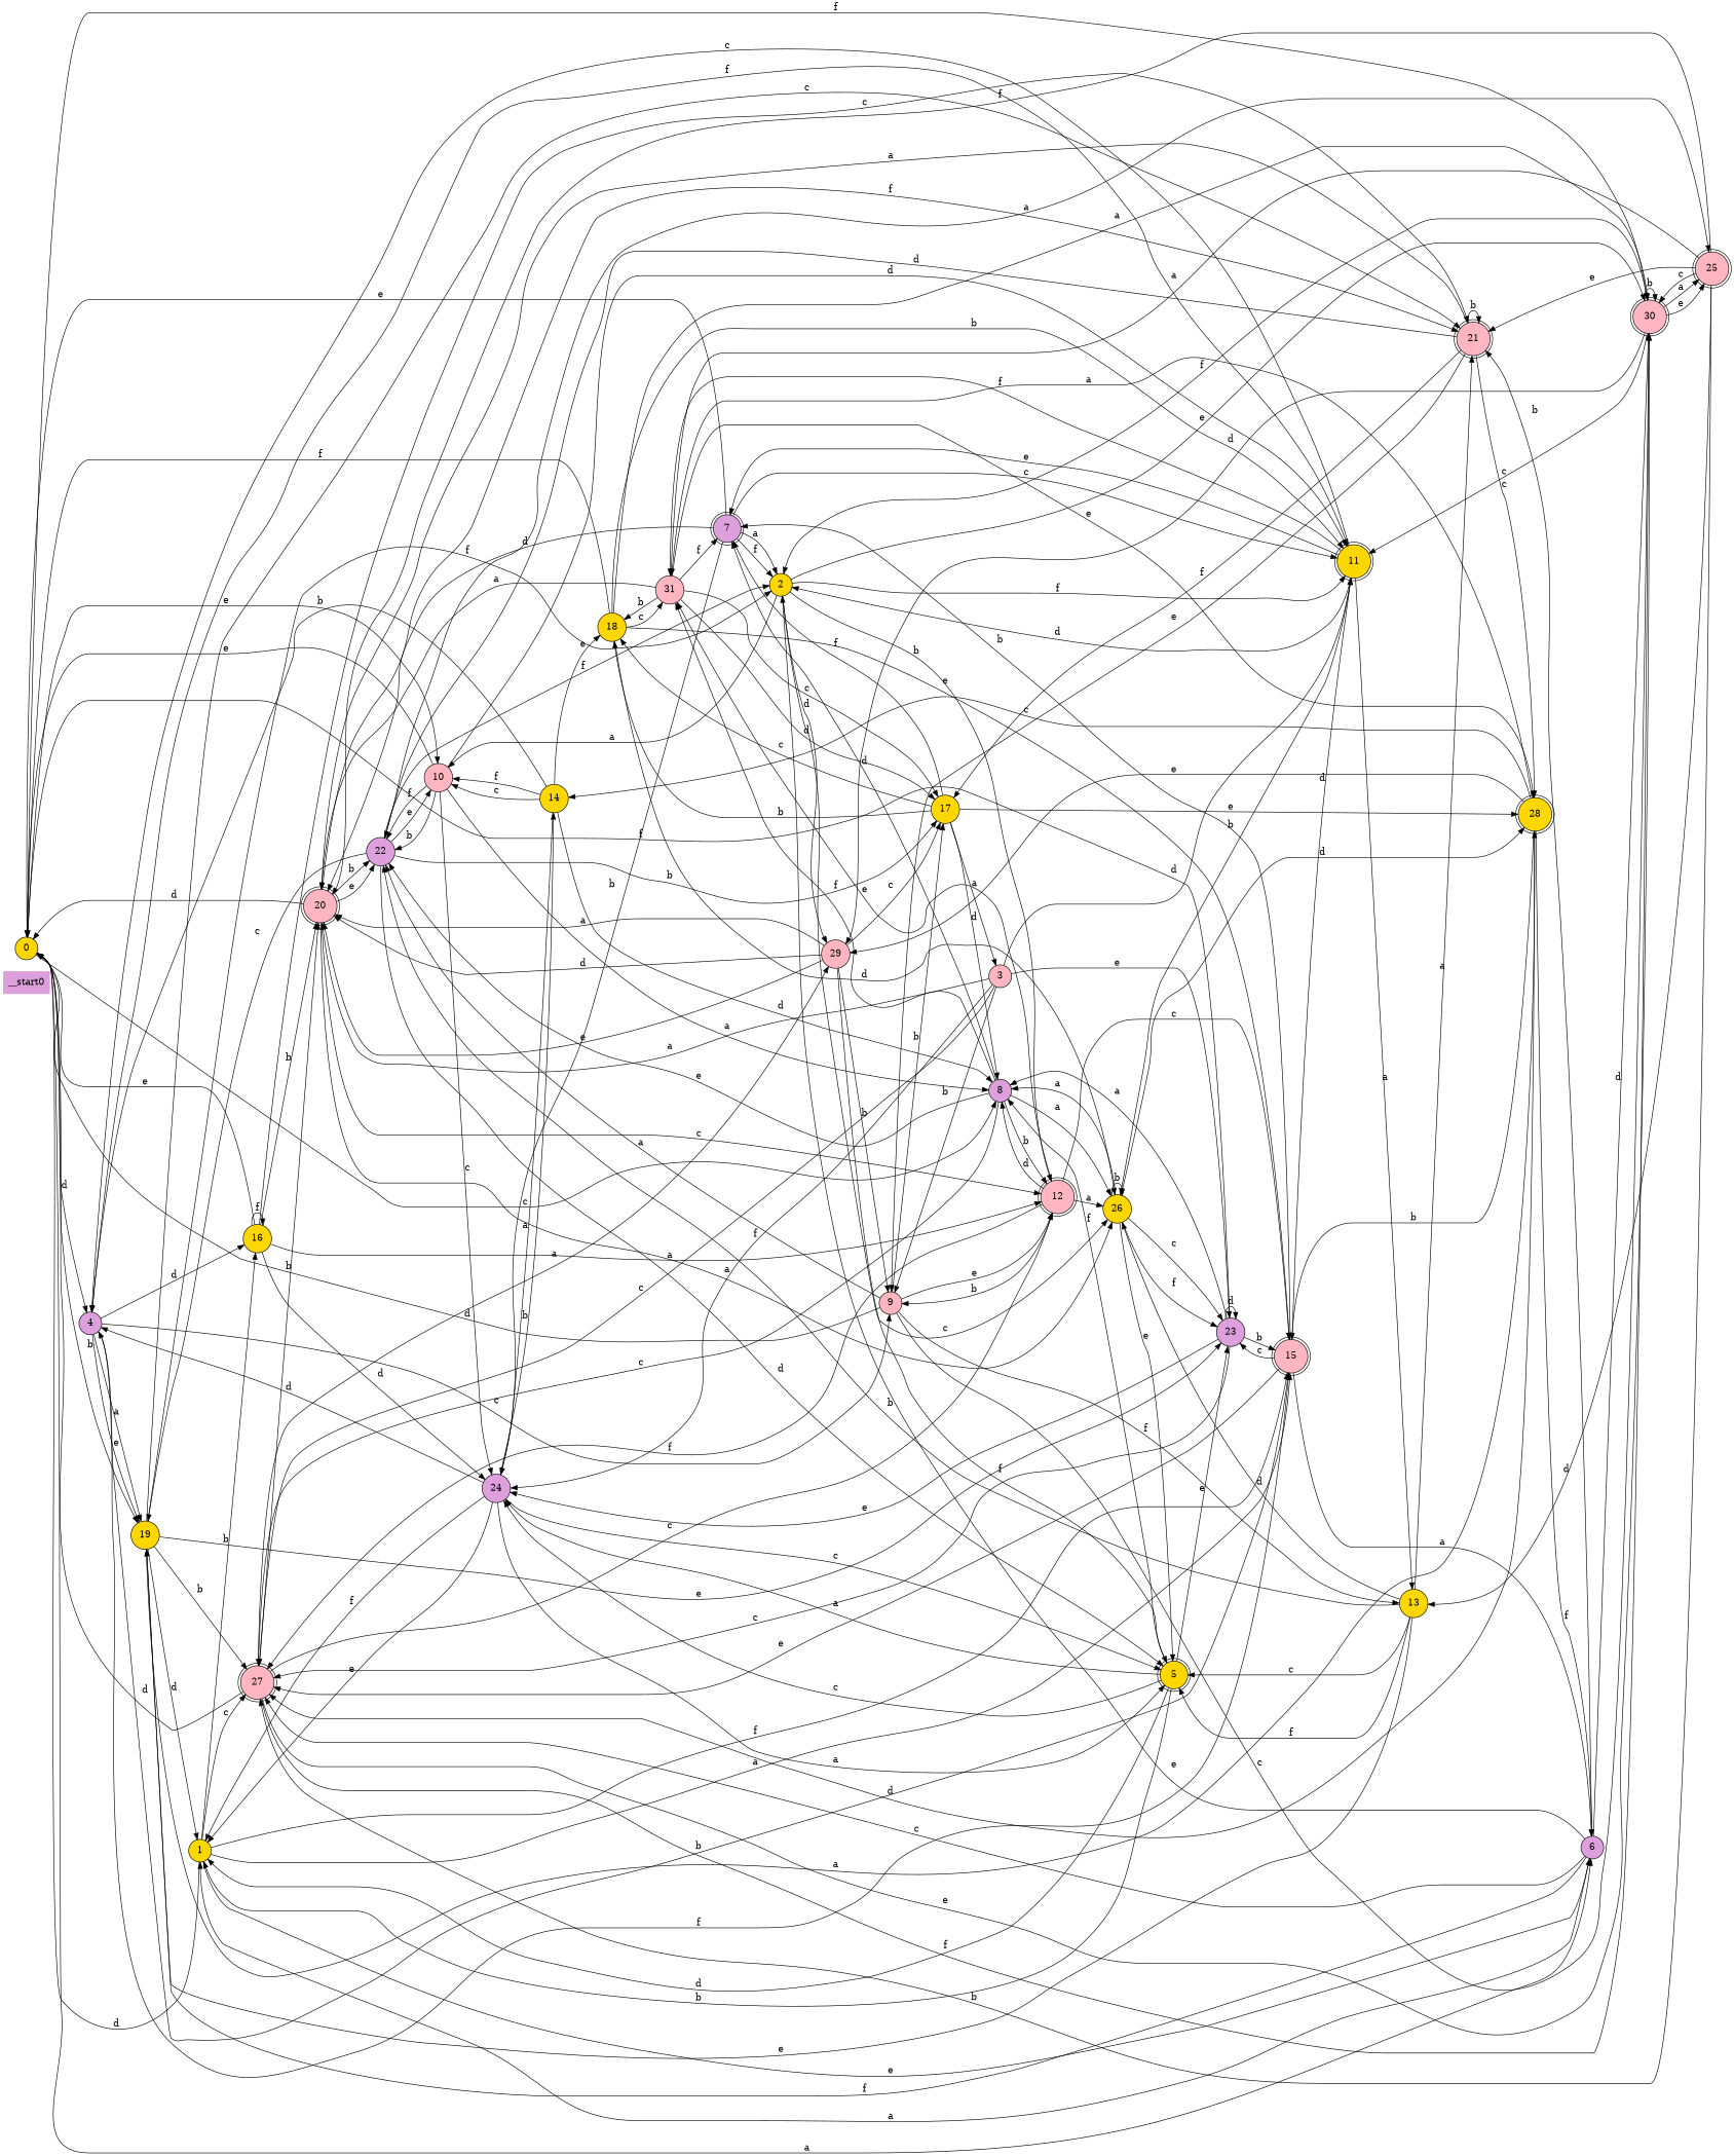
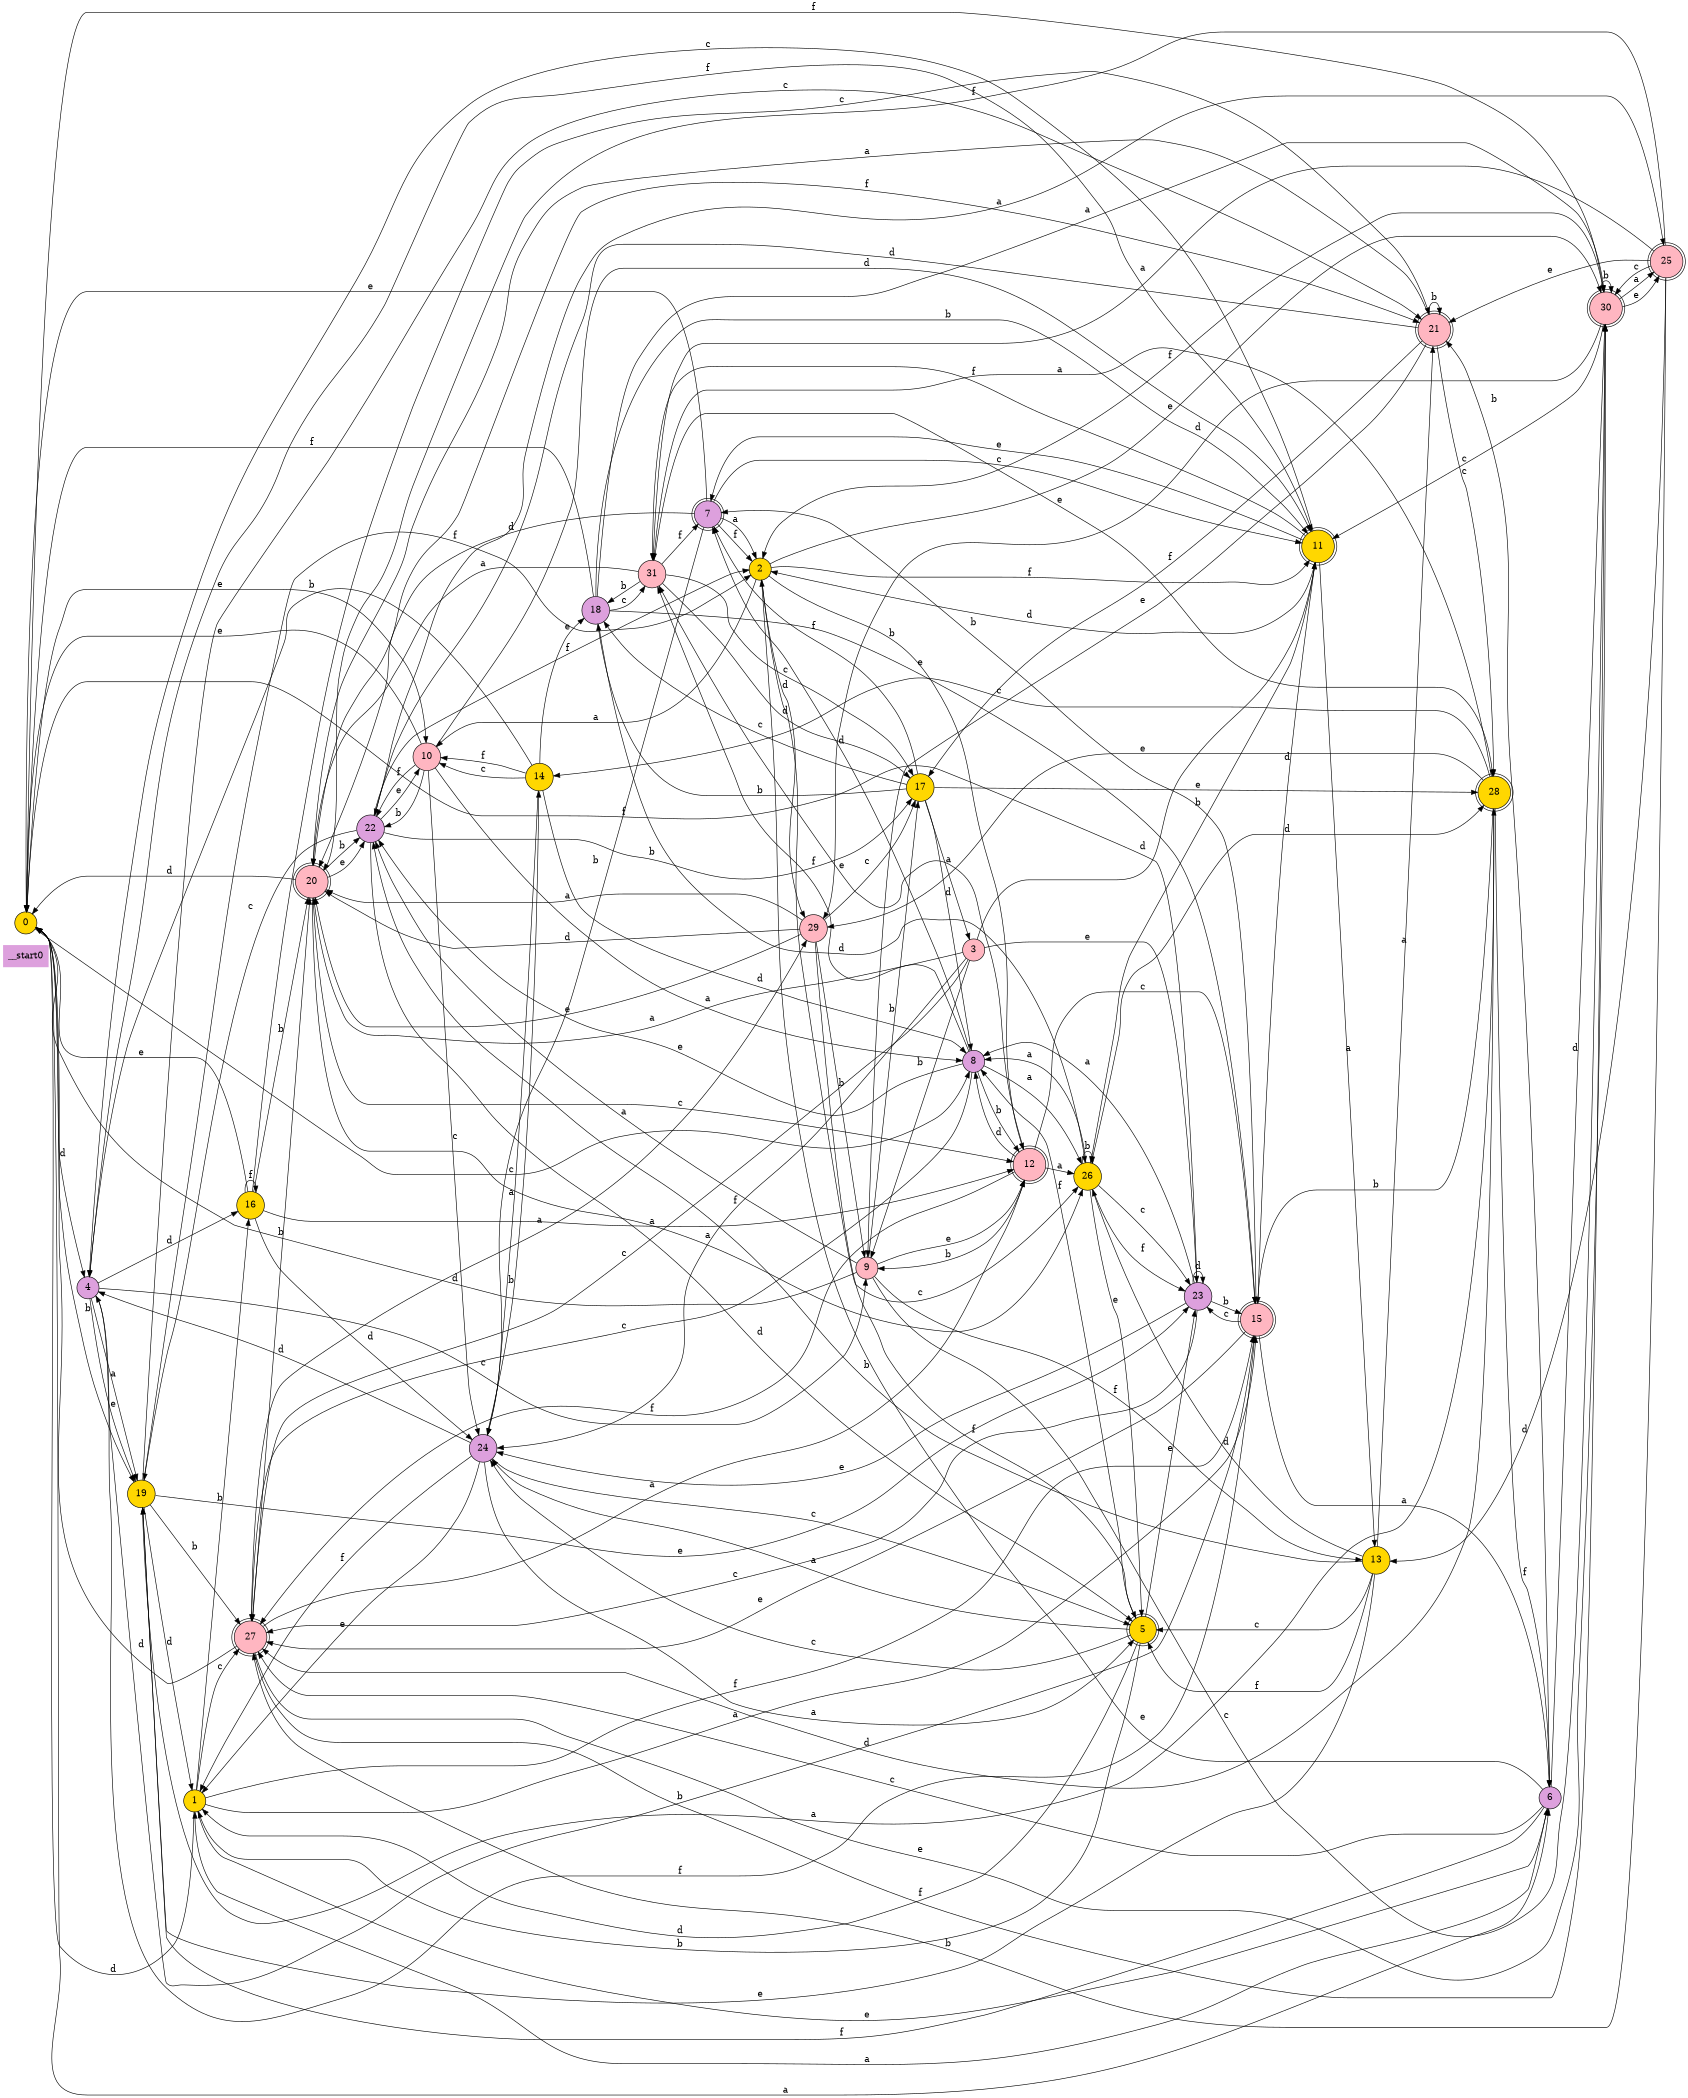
  digraph {
    rankdir=LR
    node [fillcolor=gold shape=circle style=filled color=black]
    __start0 [fillcolor=plum shape=none color=""]
    n2 [label=0]
    n3 [fillcolor=plum label=4]
    n4 [fillcolor=plum label=6]
    n5 [fillcolor=plum label=8]
    n6 [fillcolor=lightpink label=10]
    n7 [label=19]
    n8 [fillcolor=lightpink label=30 shape=doublecircle style="rounded,filled"]
    n9 [fillcolor=lightpink label=15 shape=doublecircle style="rounded,filled"]
    n10 [label=16]
    n11 [label=11 shape=doublecircle style="rounded,filled"]
    n12 [fillcolor=lightpink label=9]
    n13 [label=1]
    n14 [fillcolor=lightpink label=27 shape=doublecircle style="rounded,filled"]
    n15 [label=2]
    n16 [fillcolor=lightpink label=21 shape=doublecircle style="rounded,filled"]
    n17 [fillcolor=lightpink label=12 shape=doublecircle style="rounded,filled"]
    n18 [label=26]
    n19 [fillcolor=plum label=7 shape=doublecircle style="rounded,filled"]
    n20 [fillcolor=plum label=22]
    n21 [fillcolor=lightpink label=31]
    n22 [fillcolor=plum label=24]
    n23 [fillcolor=plum label=23]
    n24 [label=28 shape=doublecircle style="rounded,filled"]
    n25 [fillcolor=lightpink label=29]
    n26 [fillcolor=lightpink label=25 shape=doublecircle style="rounded,filled"]
    n27 [fillcolor=lightpink label=20 shape=doublecircle style="rounded,filled"]
    n28 [label=13]
    n29 [label=5 shape=doublecircle style="rounded,filled"]
    n30 [label=17]
    n31 [fillcolor=lightpink label=3]
    n32 [label=14]
-   n33 [label=18]
+   n33 [fillcolor=plum label=18]
    n2 -> n3 [label=d]
    n2 -> n4 [label=a]
    n2 -> n5 [label=c]
    n2 -> n6 [label=e]
    n2 -> n7 [label=b]
    n2 -> n8 [label=f]
    n3 -> n7 [label=a]
    n3 -> n7 [label=e]
    n3 -> n9 [label=b]
    n3 -> n10 [label=d]
    n3 -> n11 [label=f]
    n3 -> n12 [label=c]
    n4 -> n7 [label=f]
    n4 -> n8 [label=d]
    n4 -> n13 [label=a]
    n4 -> n14 [label=c]
    n4 -> n15 [label=e]
    n4 -> n16 [label=b]
    n5 -> n14 [label=c]
    n5 -> n17 [label=b]
    n5 -> n18 [label=a]
    n5 -> n19 [label=d]
    n5 -> n20 [label=e]
    n5 -> n21 [label=f]
    n6 -> n2 [label=e]
    n6 -> n5 [label=a]
    n6 -> n11 [label=d]
    n6 -> n20 [label=b]
    n6 -> n20 [label=f]
    n6 -> n22 [label=c]
    n7 -> n13 [label=d]
    n7 -> n14 [label=b]
    n7 -> n15 [label=f]
    n7 -> n16 [label=c]
    n7 -> n23 [label=e]
    n7 -> n24 [label=a]
    n8 -> n8 [label=b]
    n8 -> n11 [label=c]
    n8 -> n15 [label=f]
    n8 -> n25 [label=d]
    n8 -> n26 [label=a]
    n8 -> n26 [label=e]
    n9 -> n3 [label=f]
    n9 -> n4 [label=a]
    n9 -> n11 [label=d]
    n9 -> n14 [label=e]
    n9 -> n19 [label=b]
    n9 -> n23 [label=c]
    n10 -> n2 [label=e]
    n10 -> n10 [label=f]
    n10 -> n16 [label=c]
    n10 -> n17 [label=a]
    n10 -> n22 [label=d]
    n10 -> n27 [label=b]
    n11 -> n3 [label=c]
    n11 -> n15 [label=d]
    n11 -> n18 [label=b]
    n11 -> n19 [label=e]
    n11 -> n21 [label=f]
    n11 -> n28 [label=a]
    n12 -> n2 [label=d]
    n12 -> n8 [label=c]
    n12 -> n17 [label=e]
    n12 -> n20 [label=a]
    n12 -> n28 [label=f]
    n12 -> n30 [label=b]
    n13 -> n2 [label=d]
    n13 -> n4 [label=e]
    n13 -> n9 [label=a]
    n13 -> n9 [label=f]
    n13 -> n10 [label=b]
    n13 -> n14 [label=c]
    n14 -> n2 [label=d]
    n14 -> n8 [label=e]
    n14 -> n8 [label=f]
-   n14 -> n17 [label=c]
+   n14 -> n17 [label=a]
    n14 -> n25 [label=a]
    n14 -> n27 [label=b]
    n15 -> n6 [label=a]
    n15 -> n8 [label=e]
    n15 -> n11 [label=f]
    n15 -> n17 [label=b]
    n15 -> n18 [label=c]
    n15 -> n25 [label=d]
    n16 -> n12 [label=e]
    n16 -> n16 [label=b]
    n16 -> n20 [label=d]
    n16 -> n24 [label=c]
    n16 -> n27 [label=a]
    n16 -> n30 [label=f]
    n17 -> n5 [label=d]
    n17 -> n9 [label=c]
    n17 -> n12 [label=b]
    n17 -> n14 [label=f]
    n17 -> n18 [label=a]
    n17 -> n21 [label=e]
    n18 -> n5 [label=a]
    n18 -> n18 [label=b]
    n18 -> n23 [label=c]
    n18 -> n23 [label=f]
    n18 -> n24 [label=d]
    n18 -> n29 [label=e]
    n19 -> n2 [label=e]
    n19 -> n11 [label=c]
    n19 -> n15 [label=a]
    n19 -> n15 [label=f]
    n19 -> n22 [label=b]
    n19 -> n27 [label=d]
    n20 -> n6 [label=e]
    n20 -> n7 [label=c]
    n20 -> n15 [label=f]
    n20 -> n26 [label=a]
    n20 -> n29 [label=d]
    n20 -> n30 [label=b]
    n21 -> n19 [label=f]
    n21 -> n24 [label=e]
    n21 -> n27 [label=a]
    n21 -> n30 [label=c]
    n21 -> n30 [label=d]
    n21 -> n33 [label=b]
    n22 -> n3 [label=d]
    n22 -> n13 [label=e]
    n22 -> n13 [label=f]
    n22 -> n29 [label=a]
    n22 -> n29 [label=c]
    n22 -> n32 [label=b]
    n23 -> n2 [label=f]
    n23 -> n5 [label=a]
    n23 -> n9 [label=b]
    n23 -> n14 [label=c]
    n23 -> n22 [label=e]
    n23 -> n23 [label=d]
    n24 -> n4 [label=f]
    n24 -> n9 [label=b]
    n24 -> n14 [label=d]
    n24 -> n21 [label=a]
    n24 -> n25 [label=e]
    n24 -> n32 [label=c]
    n25 -> n12 [label=b]
    n25 -> n27 [label=a]
    n25 -> n27 [label=d]
    n25 -> n27 [label=e]
    n25 -> n29 [label=f]
    n25 -> n30 [label=c]
    n26 -> n8 [label=c]
    n26 -> n14 [label=b]
    n26 -> n16 [label=e]
    n26 -> n21 [label=a]
    n26 -> n27 [label=f]
    n26 -> n28 [label=d]
    n27 -> n2 [label=d]
    n27 -> n16 [label=f]
    n27 -> n17 [label=c]
    n27 -> n18 [label=a]
    n27 -> n20 [label=b]
    n27 -> n20 [label=e]
    n28 -> n7 [label=e]
    n28 -> n16 [label=a]
    n28 -> n18 [label=d]
    n28 -> n20 [label=b]
    n28 -> n29 [label=c]
    n28 -> n29 [label=f]
    n29 -> n5 [label=f]
    n29 -> n13 [label=b]
    n29 -> n13 [label=d]
    n29 -> n22 [label=a]
    n29 -> n22 [label=c]
    n29 -> n23 [label=e]
    n30 -> n5 [label=d]
    n30 -> n19 [label=f]
    n30 -> n24 [label=e]
    n30 -> n31 [label=a]
    n30 -> n33 [label=b]
    n30 -> n33 [label=c]
    n31 -> n11 [label=d]
    n31 -> n12 [label=b]
    n31 -> n14 [label=c]
    n31 -> n22 [label=f]
    n31 -> n23 [label=e]
    n31 -> n27 [label=a]
    n32 -> n3 [label=b]
    n32 -> n5 [label=d]
    n32 -> n6 [label=c]
    n32 -> n6 [label=f]
    n32 -> n22 [label=a]
    n32 -> n33 [label=e]
    n33 -> n2 [label=f]
    n33 -> n8 [label=a]
    n33 -> n9 [label=e]
    n33 -> n11 [label=b]
    n33 -> n18 [label=d]
    n33 -> n21 [label=c]
  }
